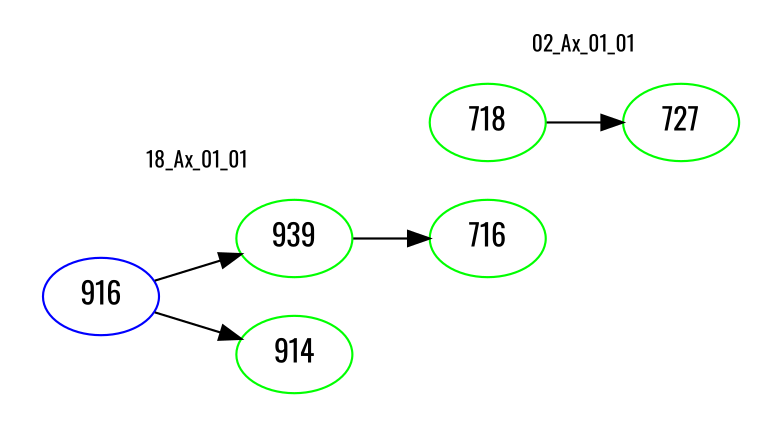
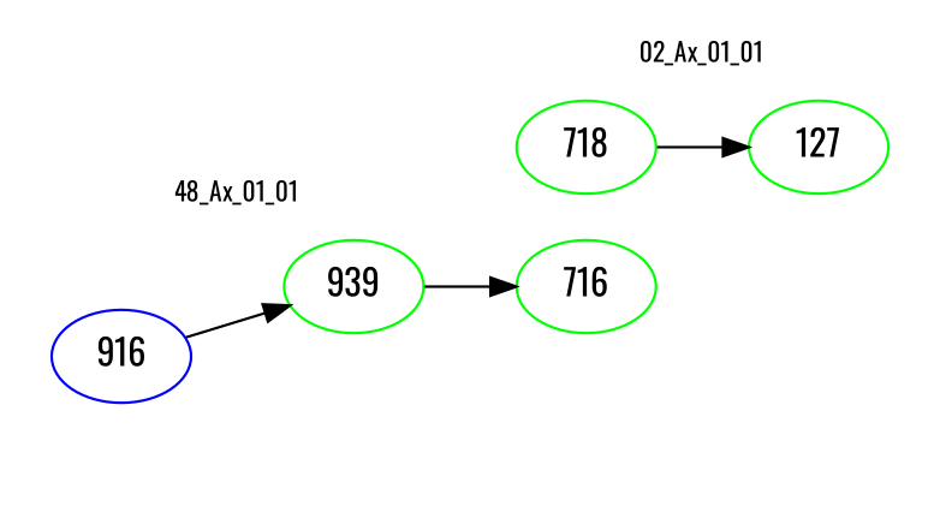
  digraph {
    fontname=Oswald
    rankdir=LR
    node [color=green fontname=Oswald]
    edge [color=black fontname=Oswald]
    n1 [color=blue label=916]
-   n2 [label=914]
    n3 [label=939]
    n4 [label=718]
    n5 [label=716]
-   n6 [label=727]
+   n6 [label=127]
    subgraph cluster_1 {
      color=white
      fontsize=10
-     label="18_Ax_01_01"
+     label="48_Ax_01_01"
      n1
-     n2
      n3
    }
    subgraph cluster_2 {
      color=white
      fontsize=10
      label="02_Ax_01_01"
      n4
      n5
      n6
    }
-   n1 -> n2
    n1 -> n3
    n3 -> n5
    n4 -> n6
  }
